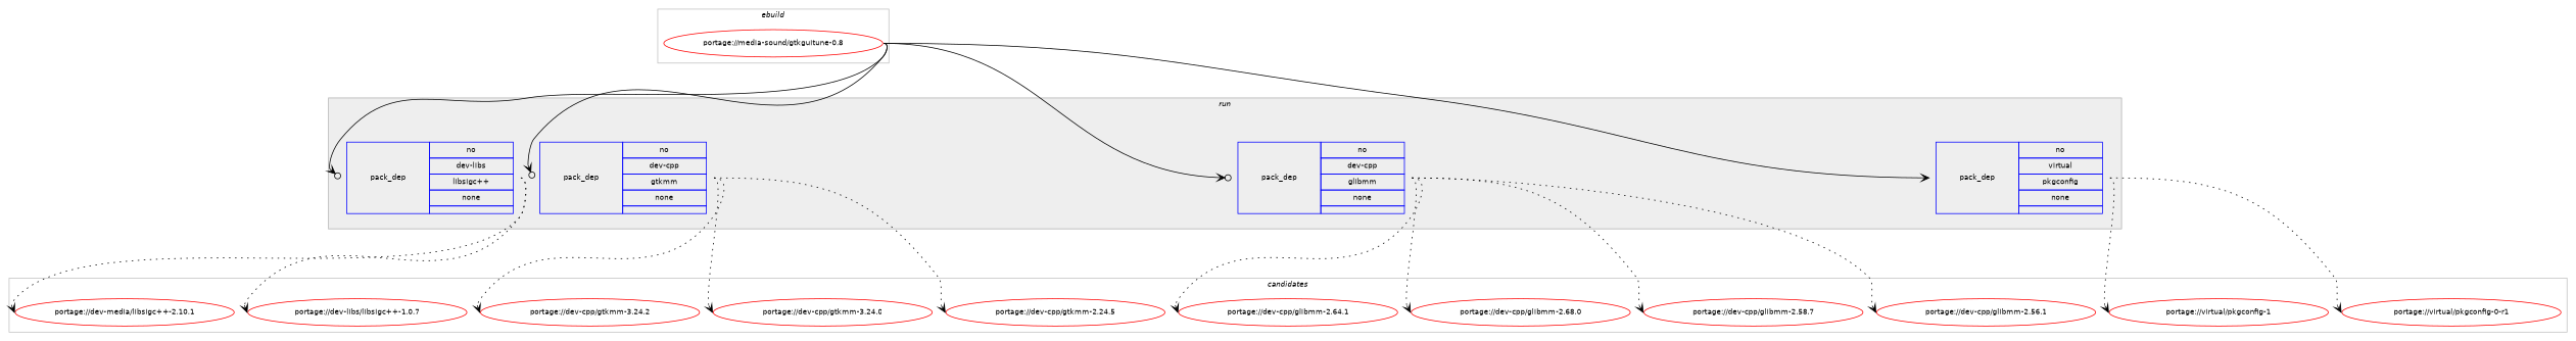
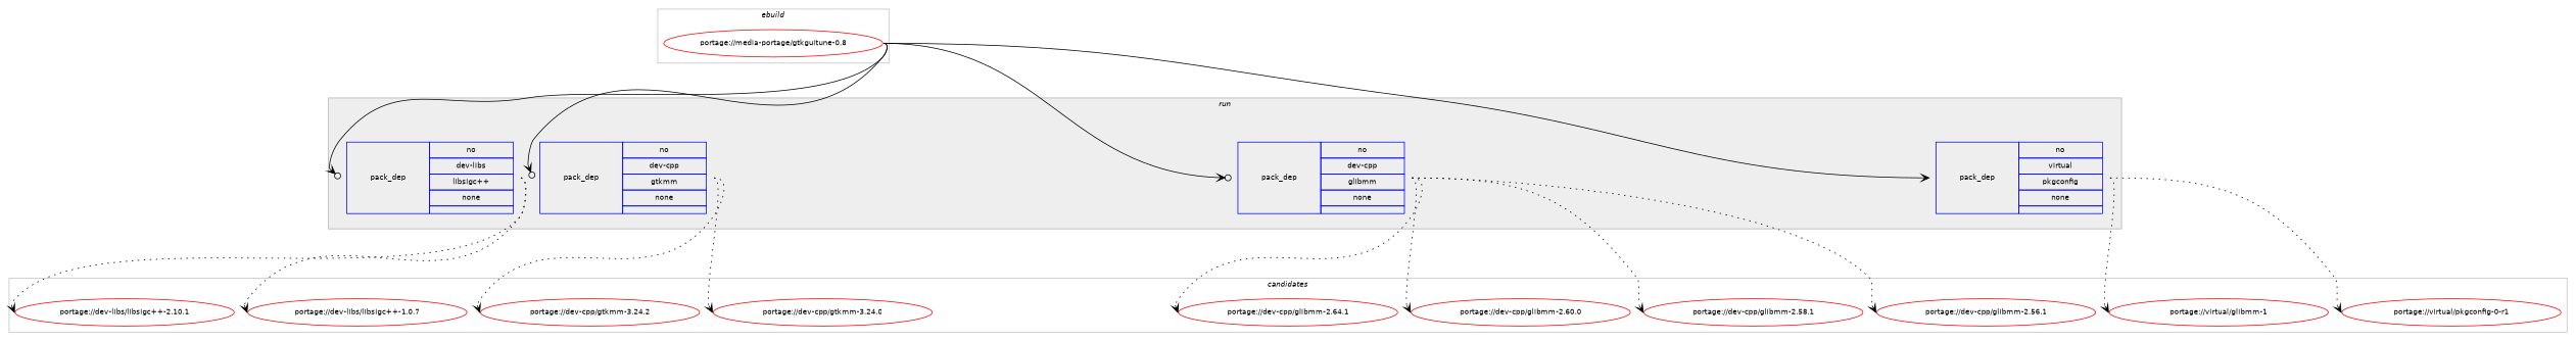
  digraph {
    compound=true
    concentrate=true
    fontname=Helvetica
    fontsize=10
    newrank=true
    rankdir=TB
    ranksep=1.5
    node [color=red fontname=Helvetica fontsize=10]
    edge [arrowhead=vee headport=w style=dotted tailport=e weight=100]
-   n1 [label="portage://media-sound/gtkguitune-0.8" width=4]
+   n1 [label="portage://media-portage/gtkguitune-0.8" width=4]
    n2 [color=blue label=<<TABLE BORDER="0" CELLBORDER="1" CELLSPACING="0" CELLPADDING="4" WIDTH="220"><TR><TD ROWSPAN="6" CELLPADDING="30">pack_dep</TD></TR><TR><TD WIDTH="110">no</TD></TR><TR><TD>virtual</TD></TR><TR><TD>pkgconfig</TD></TR><TR><TD>none</TD></TR><TR><TD></TD></TR></TABLE>> shape=none]
    n3 [color=blue label=<<TABLE BORDER="0" CELLBORDER="1" CELLSPACING="0" CELLPADDING="4" WIDTH="220"><TR><TD ROWSPAN="6" CELLPADDING="30">pack_dep</TD></TR><TR><TD WIDTH="110">no</TD></TR><TR><TD>dev-cpp</TD></TR><TR><TD>glibmm</TD></TR><TR><TD>none</TD></TR><TR><TD></TD></TR></TABLE>> shape=none]
    n4 [color=blue label=<<TABLE BORDER="0" CELLBORDER="1" CELLSPACING="0" CELLPADDING="4" WIDTH="220"><TR><TD ROWSPAN="6" CELLPADDING="30">pack_dep</TD></TR><TR><TD WIDTH="110">no</TD></TR><TR><TD>dev-cpp</TD></TR><TR><TD>gtkmm</TD></TR><TR><TD>none</TD></TR><TR><TD></TD></TR></TABLE>> shape=none]
    n5 [color=blue label=<<TABLE BORDER="0" CELLBORDER="1" CELLSPACING="0" CELLPADDING="4" WIDTH="220"><TR><TD ROWSPAN="6" CELLPADDING="30">pack_dep</TD></TR><TR><TD WIDTH="110">no</TD></TR><TR><TD>dev-libs</TD></TR><TR><TD>libsigc++</TD></TR><TR><TD>none</TD></TR><TR><TD></TD></TR></TABLE>> shape=none]
    n6 [label="portage://virtual/pkgconfig-0-r1" width=4]
-   n7 [label="portage://virtual/pkgconfig-1" width=4]
+   n7 [label="portage://virtual/glibmm-1" width=4]
    n8 [label="portage://dev-cpp/glibmm-2.56.1" width=4]
-   n9 [label="portage://dev-cpp/glibmm-2.58.7" width=4]
-   n10 [label="portage://dev-cpp/glibmm-2.68.0" width=4]
+   n9 [label="portage://dev-cpp/glibmm-2.58.1" width=4]
+   n10 [label="portage://dev-cpp/glibmm-2.60.0" width=4]
    n11 [label="portage://dev-cpp/glibmm-2.64.1" width=4]
-   n12 [label="portage://dev-cpp/gtkmm-2.24.5" width=4]
    n13 [label="portage://dev-cpp/gtkmm-3.24.0" width=4]
    n14 [label="portage://dev-cpp/gtkmm-3.24.2" width=4]
    n15 [label="portage://dev-libs/libsigc++-1.0.7" width=4]
-   n16 [label="portage://dev-media/libsigc++-2.10.1" width=4]
+   n16 [label="portage://dev-libs/libsigc++-2.10.1" width=4]
    subgraph cluster_1 {
      color=gray
      label=<<i>ebuild</i>>
      rank=same
      n1
    }
    subgraph cluster_2 {
      color=gray
      label=<<i>dependencies</i>>
      subgraph cluster_3 {
        color=gray
        fillcolor="#eeeeee"
        label=<<i>compile</i>>
        style=filled
        subgraph sub_4 {
          color=gray
          fillcolor="#eeeeee"
          label=<<i>compile</i>>
          style=filled
          n2
        }
      }
      subgraph cluster_5 {
        color=gray
        fillcolor="#eeeeee"
        label=<<i>compile and run</i>>
        style=filled
        subgraph sub_6 {
          color=gray
          fillcolor="#eeeeee"
          label=<<i>compile and run</i>>
          style=filled
          n3
        }
        subgraph sub_7 {
          color=gray
          fillcolor="#eeeeee"
          label=<<i>compile and run</i>>
          style=filled
          n4
        }
        subgraph sub_8 {
          color=gray
          fillcolor="#eeeeee"
          label=<<i>compile and run</i>>
          style=filled
          n5
        }
      }
      subgraph cluster_9 {
        color=gray
        fillcolor="#eeeeee"
        label=<<i>run</i>>
        style=filled
      }
    }
    subgraph cluster_10 {
      color=gray
      label=<<i>candidates</i>>
      rank=same
      subgraph sub_11 {
        color=black
        label=<<i>candidates</i>>
        nodesep=1
        rank=same
        n6
        n7
      }
      subgraph sub_12 {
        color=black
        label=<<i>candidates</i>>
        nodesep=1
        rank=same
        n8
        n9
        n10
        n11
      }
      subgraph sub_13 {
        color=black
        label=<<i>candidates</i>>
        nodesep=1
        rank=same
-       n12
        n13
        n14
      }
      subgraph sub_14 {
        color=black
        label=<<i>candidates</i>>
        nodesep=1
        rank=same
        n15
        n16
      }
    }
    n1 -> n2 [style=solid weight=20]
    n1 -> n3 [arrowhead=odotvee style=solid weight=20]
    n1 -> n4 [arrowhead=odotvee style=solid weight=20]
    n1 -> n5 [arrowhead=odotvee style=solid weight=20]
    n2 -> n6
    n2 -> n7
    n3 -> n8
    n3 -> n9
    n3 -> n10
    n3 -> n11
-   n4 -> n12
    n4 -> n13
    n4 -> n14
    n5 -> n15
    n5 -> n16
  }
